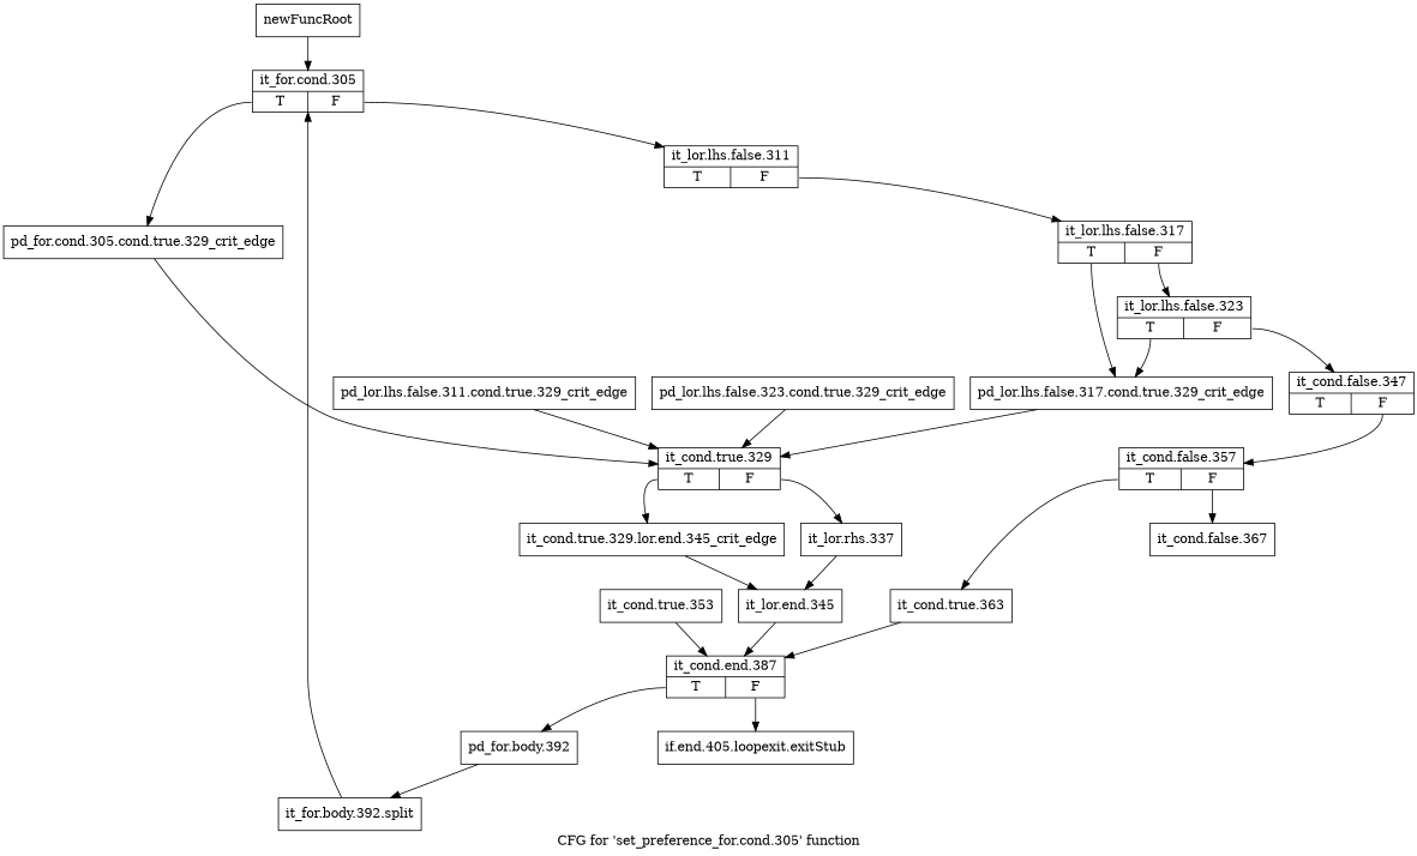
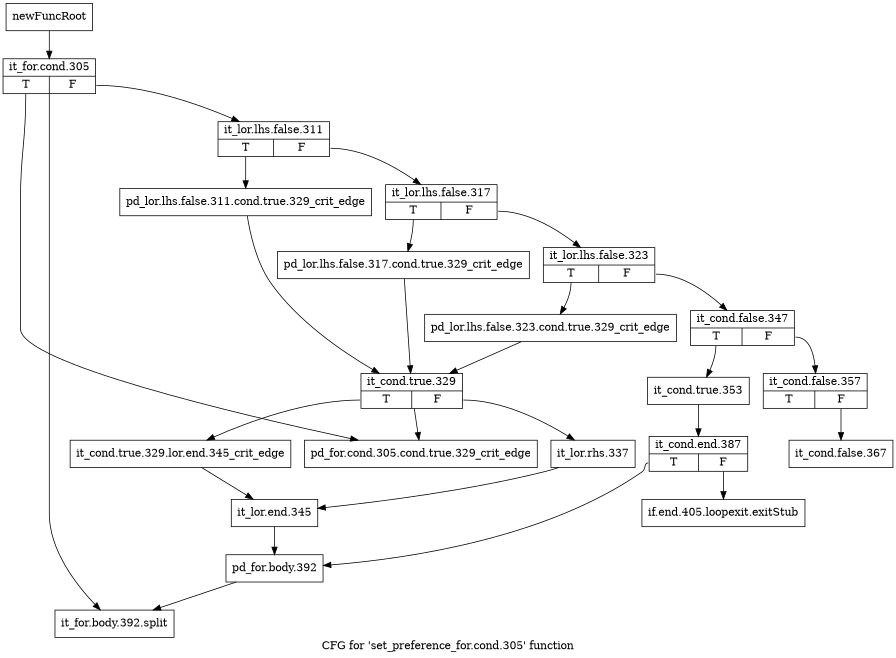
  digraph {
    label="CFG for 'set_preference_for.cond.305' function"
    node [shape=record]
    n1 [label="{newFuncRoot}"]
    n2 [label="{it_for.cond.305|{<s0>T|<s1>F}}"]
    n3 [label="{pd_for.cond.305.cond.true.329_crit_edge}"]
    n4 [label="{it_lor.lhs.false.311|{<s0>T|<s1>F}}"]
    n5 [label="{it_cond.true.329|{<s0>T|<s1>F}}"]
    n6 [label="{pd_lor.lhs.false.311.cond.true.329_crit_edge}"]
    n7 [label="{it_lor.lhs.false.317|{<s0>T|<s1>F}}"]
    n8 [label="{if.end.405.loopexit.exitStub}"]
    n9 [label="{it_cond.true.329.lor.end.345_crit_edge}"]
    n10 [label="{it_lor.rhs.337}"]
    n11 [label="{pd_lor.lhs.false.317.cond.true.329_crit_edge}"]
    n12 [label="{it_lor.lhs.false.323|{<s0>T|<s1>F}}"]
    n13 [label="{pd_lor.lhs.false.323.cond.true.329_crit_edge}"]
    n14 [label="{it_cond.false.347|{<s0>T|<s1>F}}"]
    n15 [label="{it_cond.true.353}"]
    n16 [label="{it_cond.false.357|{<s0>T|<s1>F}}"]
    n17 [label="{it_cond.end.387|{<s0>T|<s1>F}}"]
-   n18 [label="{it_cond.true.363}"]
    n19 [label="{it_cond.false.367}"]
    n20 [label="{pd_for.body.392}"]
    n21 [label="{it_for.body.392.split}"]
    n22 [label="{it_lor.end.345}"]
    n1 -> n2
    n2 -> n3 [tailport=s0]
    n2 -> n4 [tailport=s1]
-   n3 -> n5
+   n5 -> n3
+   n4 -> n6 [tailport=s0]
    n4 -> n7 [tailport=s1]
    n5 -> n9 [tailport=s0]
    n5 -> n10 [tailport=s1]
    n6 -> n5
    n7 -> n11 [tailport=s0]
    n7 -> n12 [tailport=s1]
    n9 -> n22
    n10 -> n22
    n11 -> n5
-   n12 -> n11 [tailport=s0]
+   n12 -> n13 [tailport=s0]
    n12 -> n14 [tailport=s1]
    n13 -> n5
+   n14 -> n15 [tailport=s0]
    n14 -> n16 [tailport=s1]
    n15 -> n17
-   n16 -> n18 [tailport=s0]
    n16 -> n19 [tailport=s1]
    n17 -> n8 [tailport=s1]
    n17 -> n20 [tailport=s0]
-   n18 -> n17
    n20 -> n21
-   n21 -> n2
-   n22 -> n17
+   n2 -> n21
+   n22 -> n20
  }
